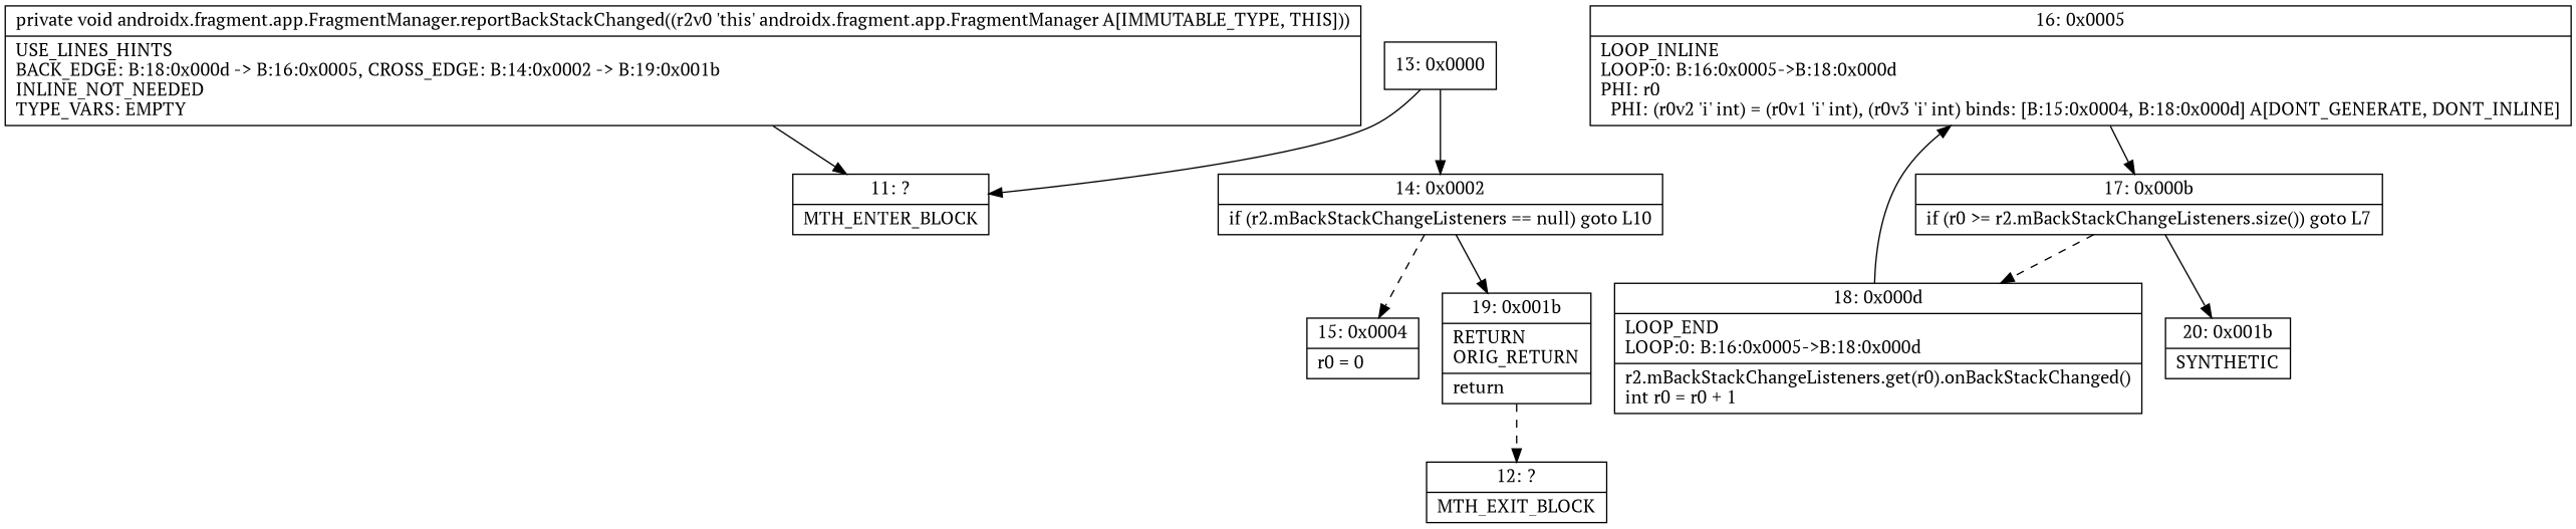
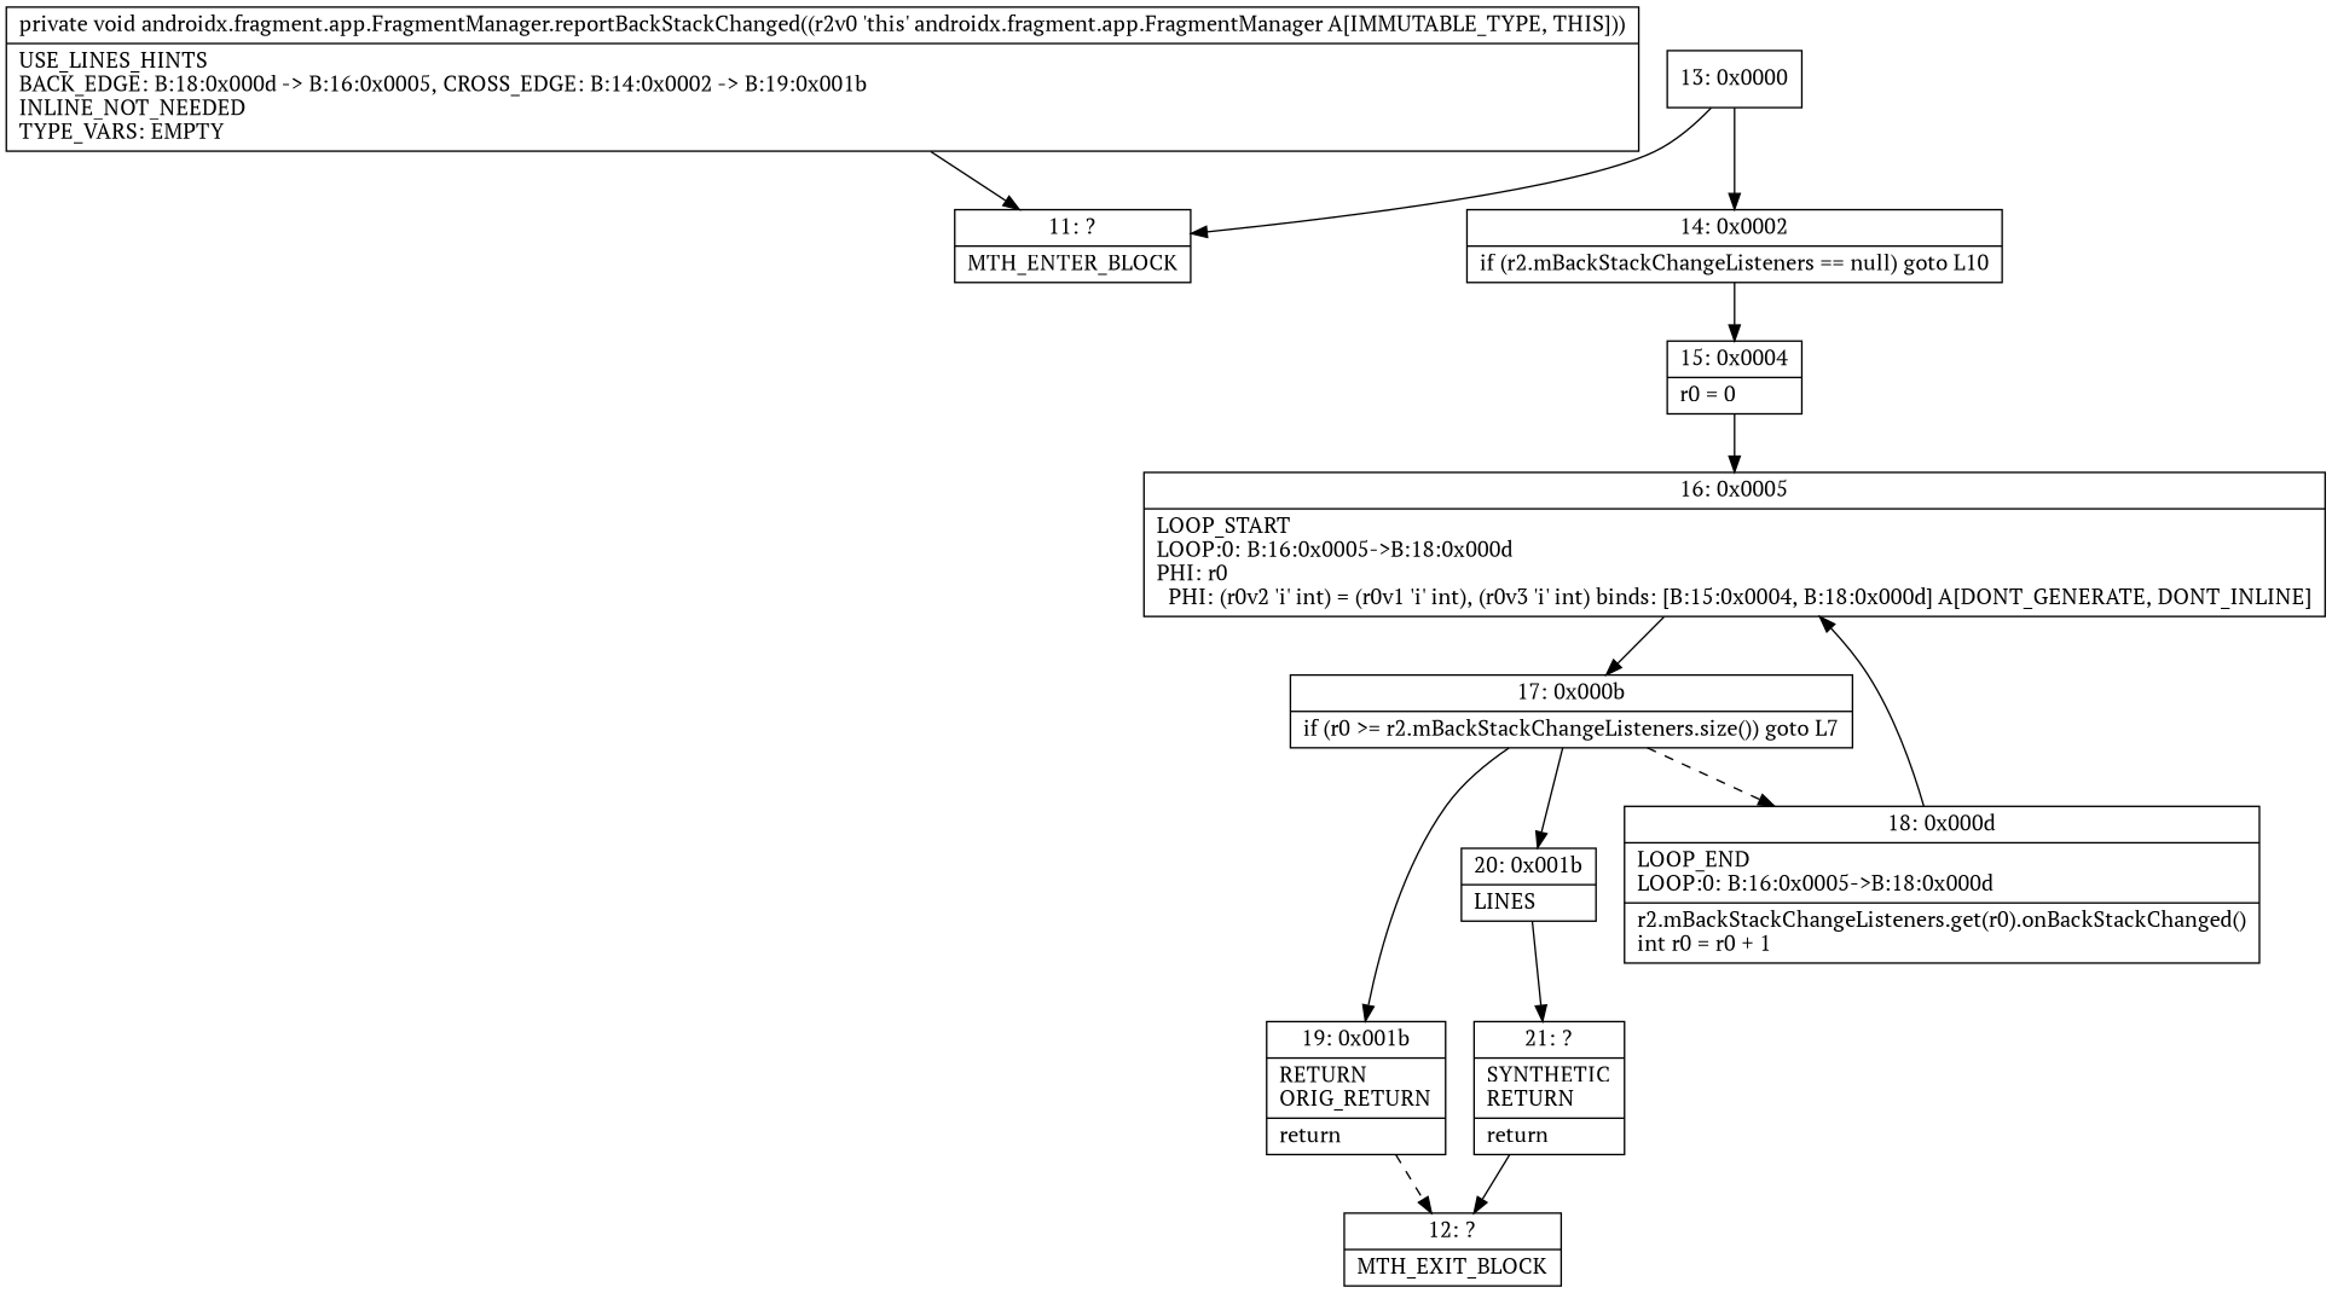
  digraph {
    fontname="PT Serif"
    node [fontname="PT Serif" shape=record]
    edge [fontname="PT Serif"]
    n1 [label="{11\:\ ?|MTH_ENTER_BLOCK\l}"]
    n2 [label="{13\:\ 0x0000}"]
    n3 [label="{14\:\ 0x0002|if (r2.mBackStackChangeListeners == null) goto L10\l}"]
    n4 [label="{15\:\ 0x0004|r0 = 0\l}"]
    n5 [label="{19\:\ 0x001b|RETURN\lORIG_RETURN\l|return\l}"]
-   n6 [label="{16\:\ 0x0005|LOOP_INLINE\lLOOP:0: B:16:0x0005\-\>B:18:0x000d\lPHI: r0 \l  PHI: (r0v2 'i' int) = (r0v1 'i' int), (r0v3 'i' int) binds: [B:15:0x0004, B:18:0x000d] A[DONT_GENERATE, DONT_INLINE]\l}"]
+   n6 [label="{16\:\ 0x0005|LOOP_START\lLOOP:0: B:16:0x0005\-\>B:18:0x000d\lPHI: r0 \l  PHI: (r0v2 'i' int) = (r0v1 'i' int), (r0v3 'i' int) binds: [B:15:0x0004, B:18:0x000d] A[DONT_GENERATE, DONT_INLINE]\l}"]
    n7 [label="{12\:\ ?|MTH_EXIT_BLOCK\l}"]
    n8 [label="{17\:\ 0x000b|if (r0 \>= r2.mBackStackChangeListeners.size()) goto L7\l}"]
    n9 [label="{18\:\ 0x000d|LOOP_END\lLOOP:0: B:16:0x0005\-\>B:18:0x000d\l|r2.mBackStackChangeListeners.get(r0).onBackStackChanged()\lint r0 = r0 + 1\l}"]
-   n10 [label="{20\:\ 0x001b|SYNTHETIC\l}"]
+   n10 [label="{20\:\ 0x001b|LINES\l}"]
+   n11 [label="{21\:\ ?|SYNTHETIC\lRETURN\l|return\l}"]
    n12 [label="{private void androidx.fragment.app.FragmentManager.reportBackStackChanged((r2v0 'this' androidx.fragment.app.FragmentManager A[IMMUTABLE_TYPE, THIS]))  | USE_LINES_HINTS\lBACK_EDGE: B:18:0x000d \-\> B:16:0x0005, CROSS_EDGE: B:14:0x0002 \-\> B:19:0x001b\lINLINE_NOT_NEEDED\lTYPE_VARS: EMPTY\l}"]
    n2 -> n1
    n2 -> n3
-   n3 -> n4 [style=dashed]
-   n3 -> n5
+   n3 -> n4 [style=solid]
+   n8 -> n5
+   n4 -> n6
    n5 -> n7 [style=dashed]
    n6 -> n8
    n8 -> n9 [style=dashed]
    n8 -> n10
    n9 -> n6
+   n10 -> n11
+   n11 -> n7
    n12 -> n1
  }
